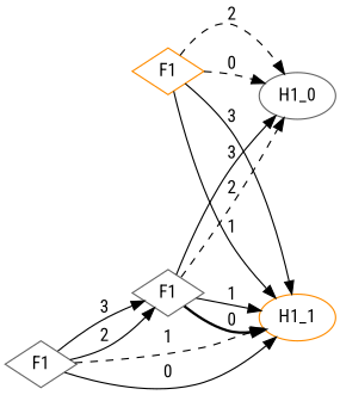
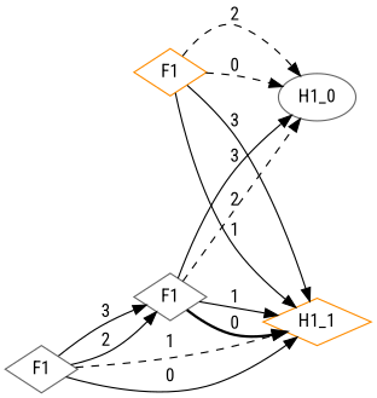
  digraph {
    rankdir=LR
    fontname="Roboto Condensed"
    node [color=gray40 fontname="Roboto Condensed" shape=diamond]
    edge [style=solid fontname="Roboto Condensed"]
    n1 [label=H1_0 shape=""]
-   n2 [label=H1_1 color=darkorange shape=""]
+   n2 [label=H1_1 color=darkorange]
    n3 [label=F1]
    n4 [label=F1]
    n5 [label=F1 color=darkorange]
    n3 -> n1 [label=3]
    n3 -> n1 [label=2 style=dashed]
    n3 -> n2 [label=1]
    n3 -> n2 [label=0 style=bold]
    n4 -> n2 [label=1 style=dashed]
    n4 -> n2 [label=0]
    n4 -> n3 [label=3]
    n4 -> n3 [label=2]
    n5 -> n1 [label=2 style=dashed]
    n5 -> n1 [label=0 style=dashed]
    n5 -> n2 [label=3]
    n5 -> n2 [label=1]
  }
